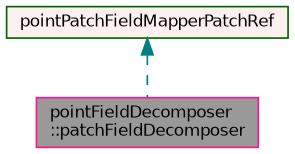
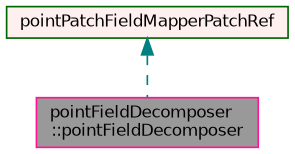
  digraph {
    node [fontname=Helvetica fontsize=10 shape=box style=filled]
-   n1 [color=deeppink fillcolor=grey60 fontcolor=black height=0.2 label="pointFieldDecomposer\l::patchFieldDecomposer" width=0.4]
+   n1 [color=deeppink fillcolor=grey60 fontcolor=black height=0.2 label="pointFieldDecomposer\l::pointFieldDecomposer" width=0.4]
    n2 [color=darkgreen fillcolor="#FFF0F0" height=0.2 label=pointPatchFieldMapperPatchRef width=0.4]
    n2 -> n1 [color=teal dir=back fontname=Helvetica fontsize=10 labelfontname=Helvetica labelfontsize=10 style=dashed]
  }
